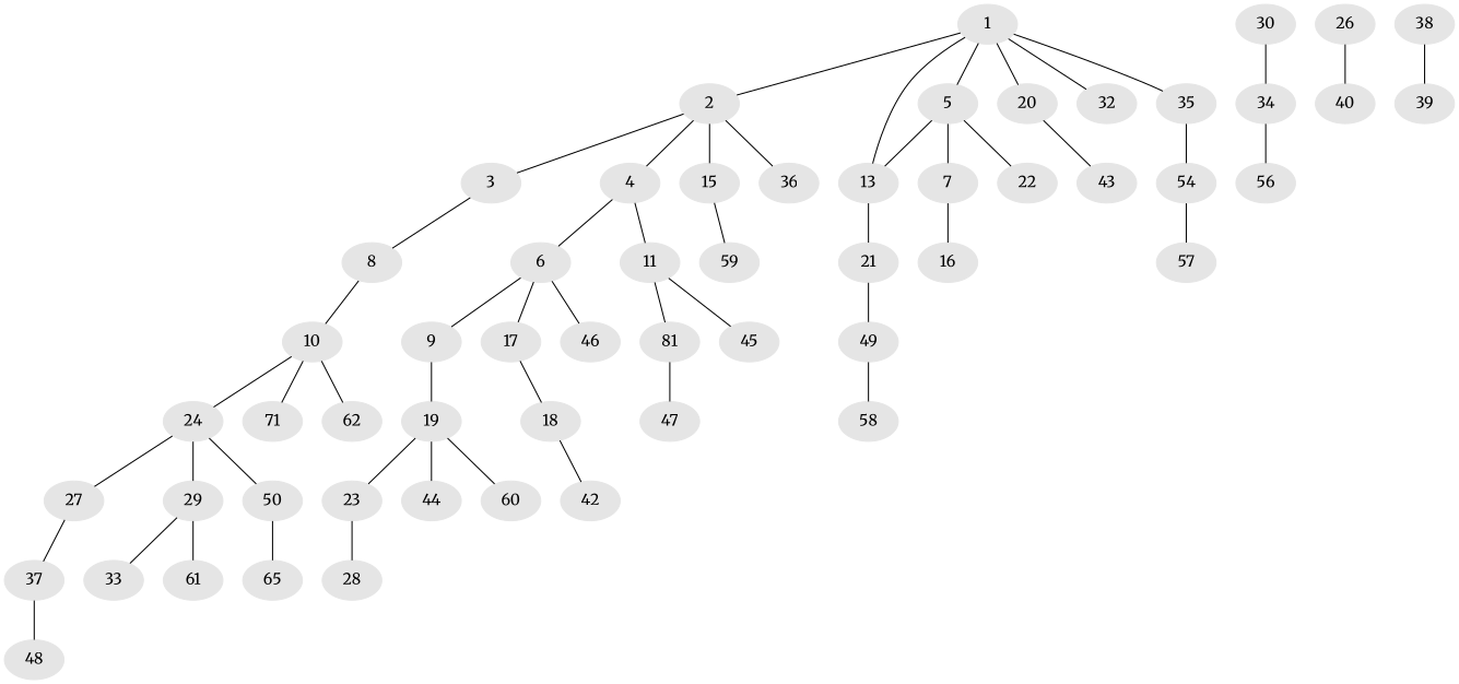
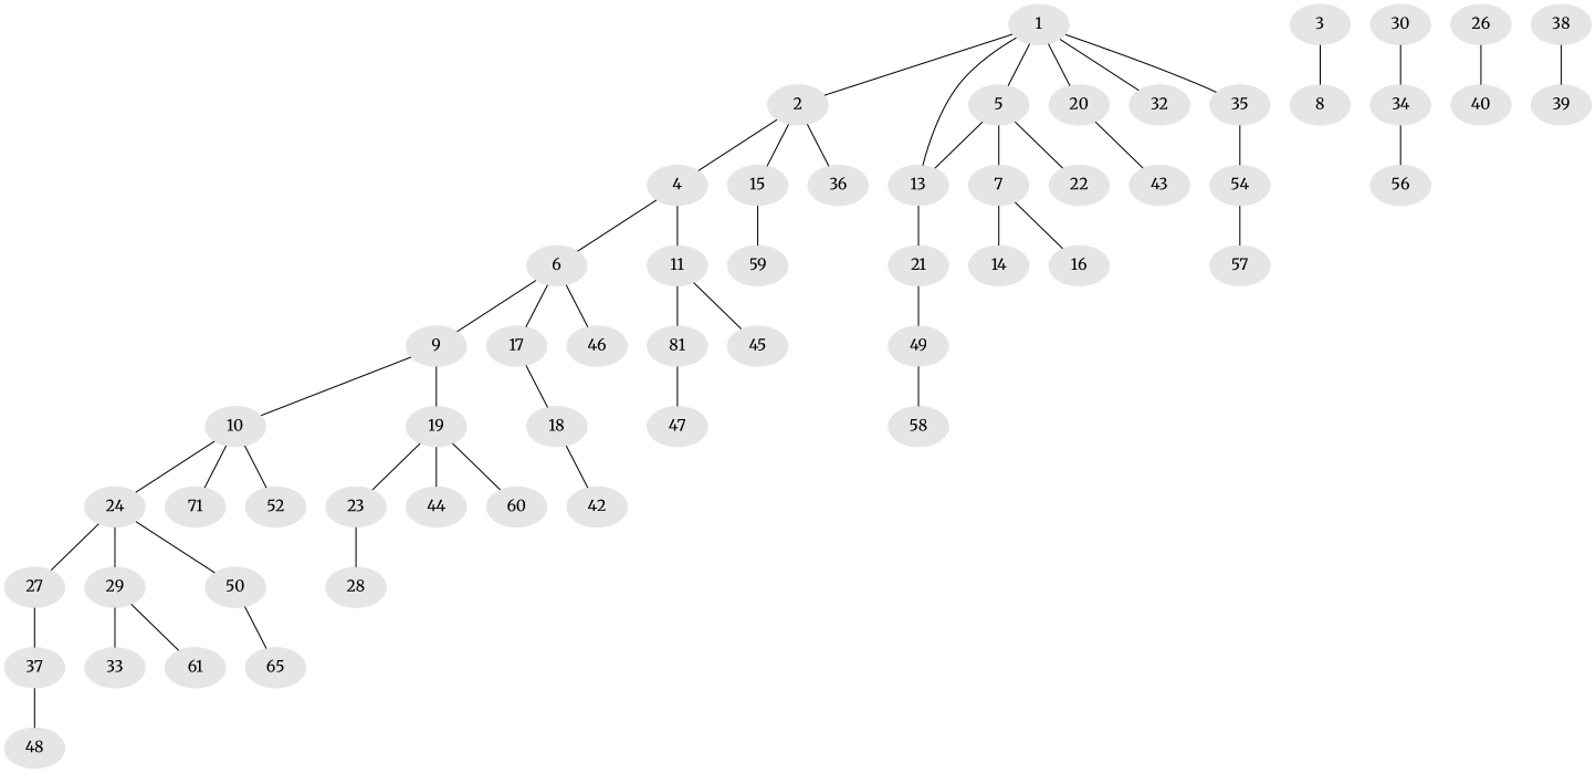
  graph {
    fontname=Merriweather
    node [color=gray90 fontname=Merriweather style=filled]
    edge [fontname=Merriweather]
    1
    2
    5
    13
    20
    32
    35
    3
    4
    15
    36
    7
    22
    21
    43
    54
    8
    6
    11
    59
    10
    9
    17
    46
    n25 [label=81]
    45
+   14
    16
    30
    34
    19
    18
    24
    n34 [label=71]
-   52 [label=62]
+   52
    23
    44
    60
    27
    29
    50
    47
    26
    40
    49
    42
    28
    58
    37
    33
    n51 [label=61]
    n52 [label=65]
    38
    39
    48
    56
    57
    1 -- 2
    1 -- 5
    1 -- 13
    1 -- 20
    1 -- 32
    1 -- 35
-   2 -- 3
    2 -- 4
    2 -- 15
    2 -- 36
    5 -- 13
    5 -- 7
    5 -- 22
    13 -- 21
    20 -- 43
    35 -- 54
    3 -- 8
    4 -- 6
    4 -- 11
    15 -- 59
+   7 -- 14
    7 -- 16
    21 -- 49
    54 -- 57
-   8 -- 10
+   9 -- 10
    6 -- 9
    6 -- 17
    6 -- 46
    11 -- n25
    11 -- 45
    10 -- 24
    10 -- n34
    10 -- 52
    9 -- 19
    17 -- 18
    n25 -- 47
    30 -- 34
    34 -- 56
    19 -- 23
    19 -- 44
    19 -- 60
    18 -- 42
    24 -- 27
    24 -- 29
    24 -- 50
    23 -- 28
    27 -- 37
    29 -- 33
    29 -- n51
    50 -- n52
    26 -- 40
    49 -- 58
    37 -- 48
    38 -- 39
  }
